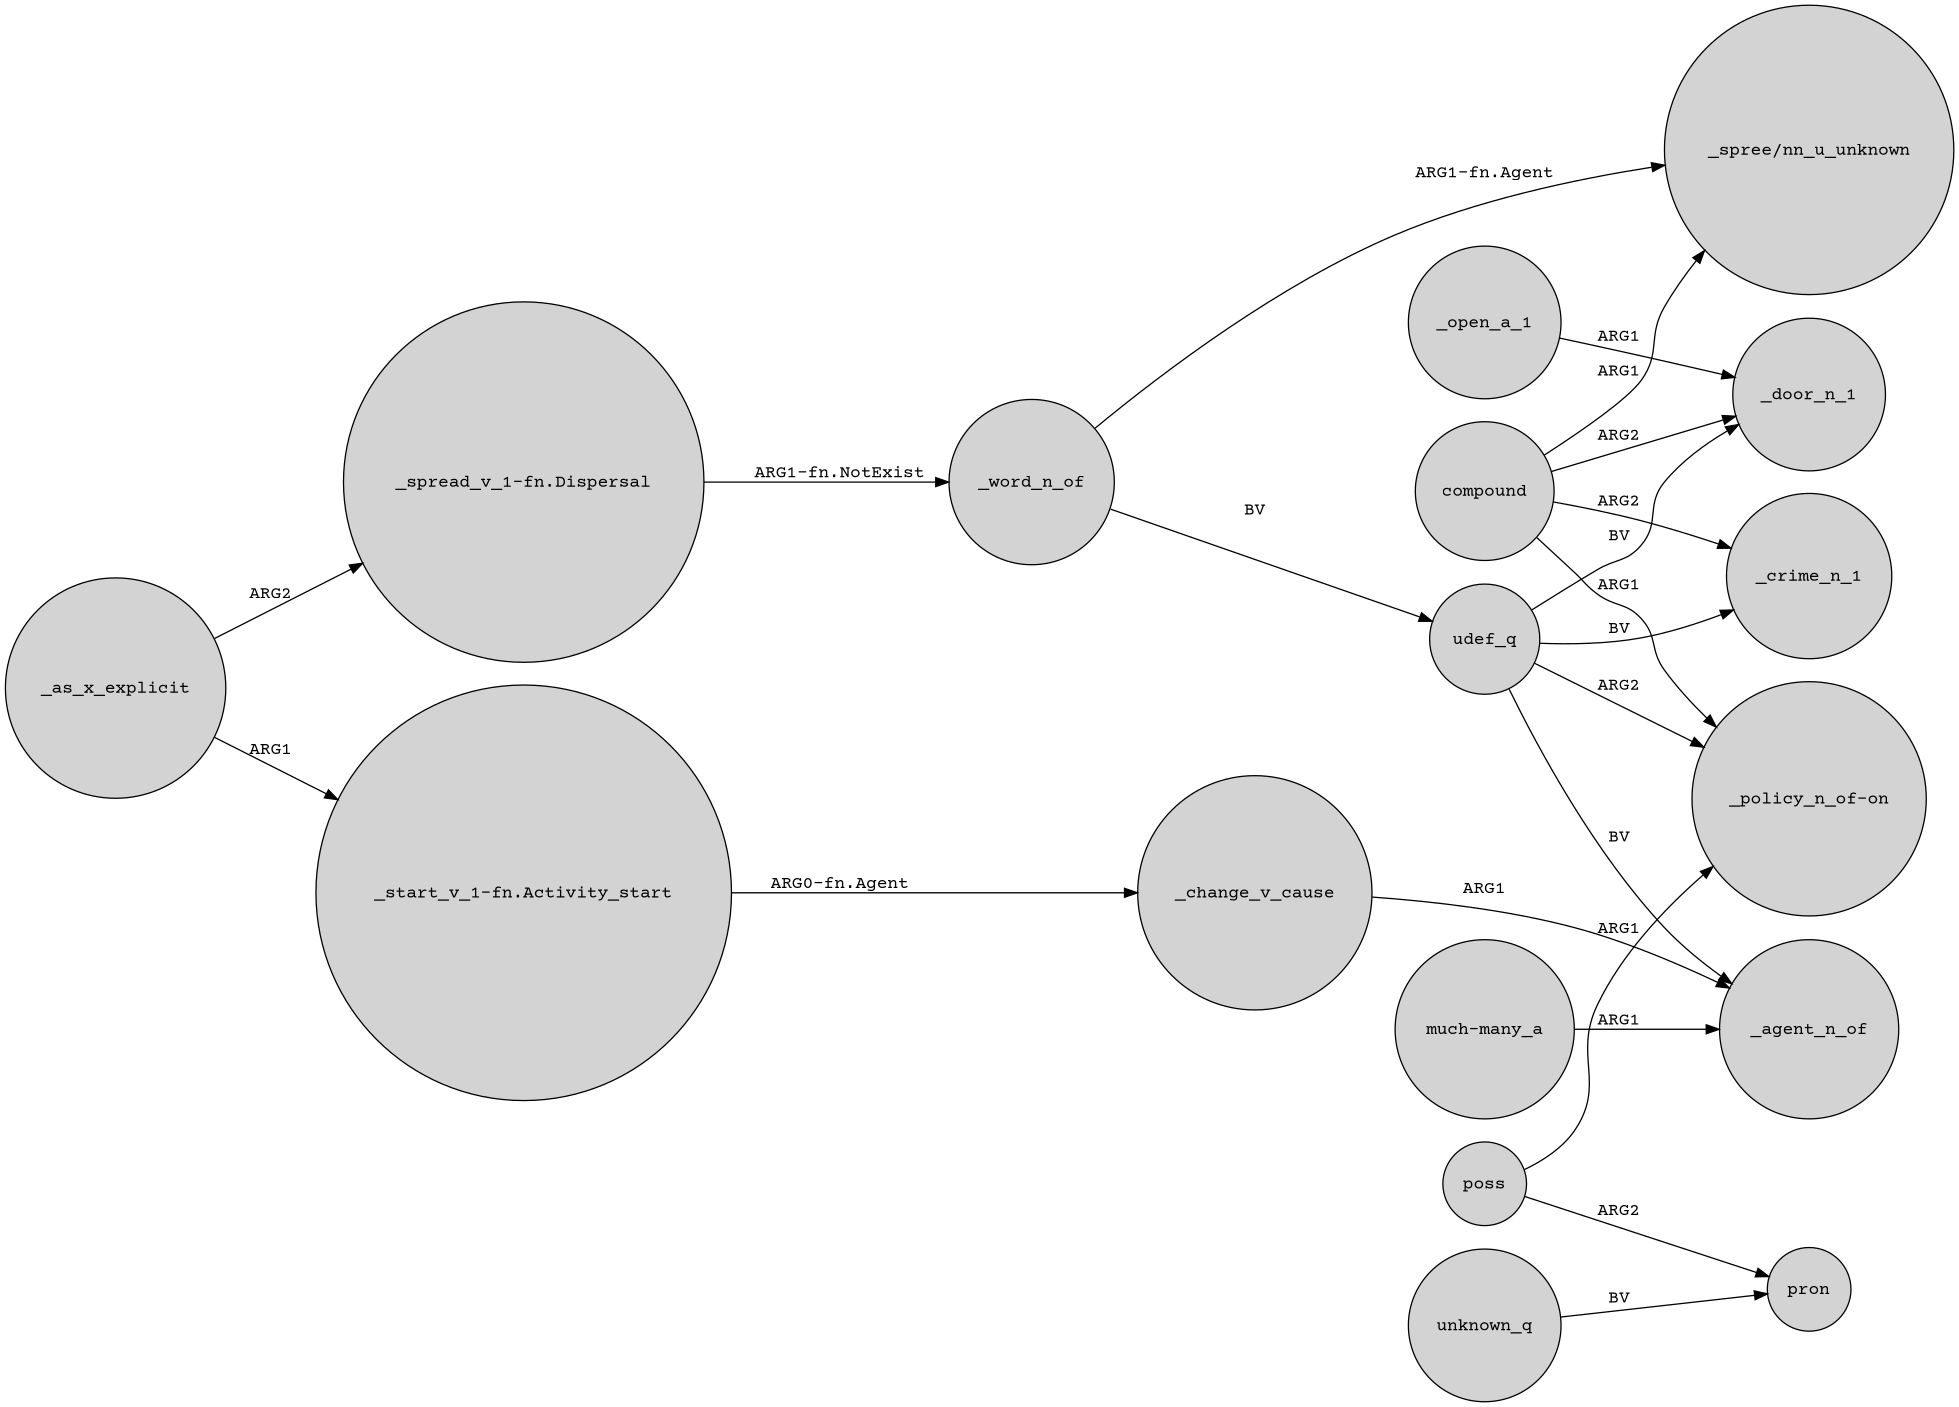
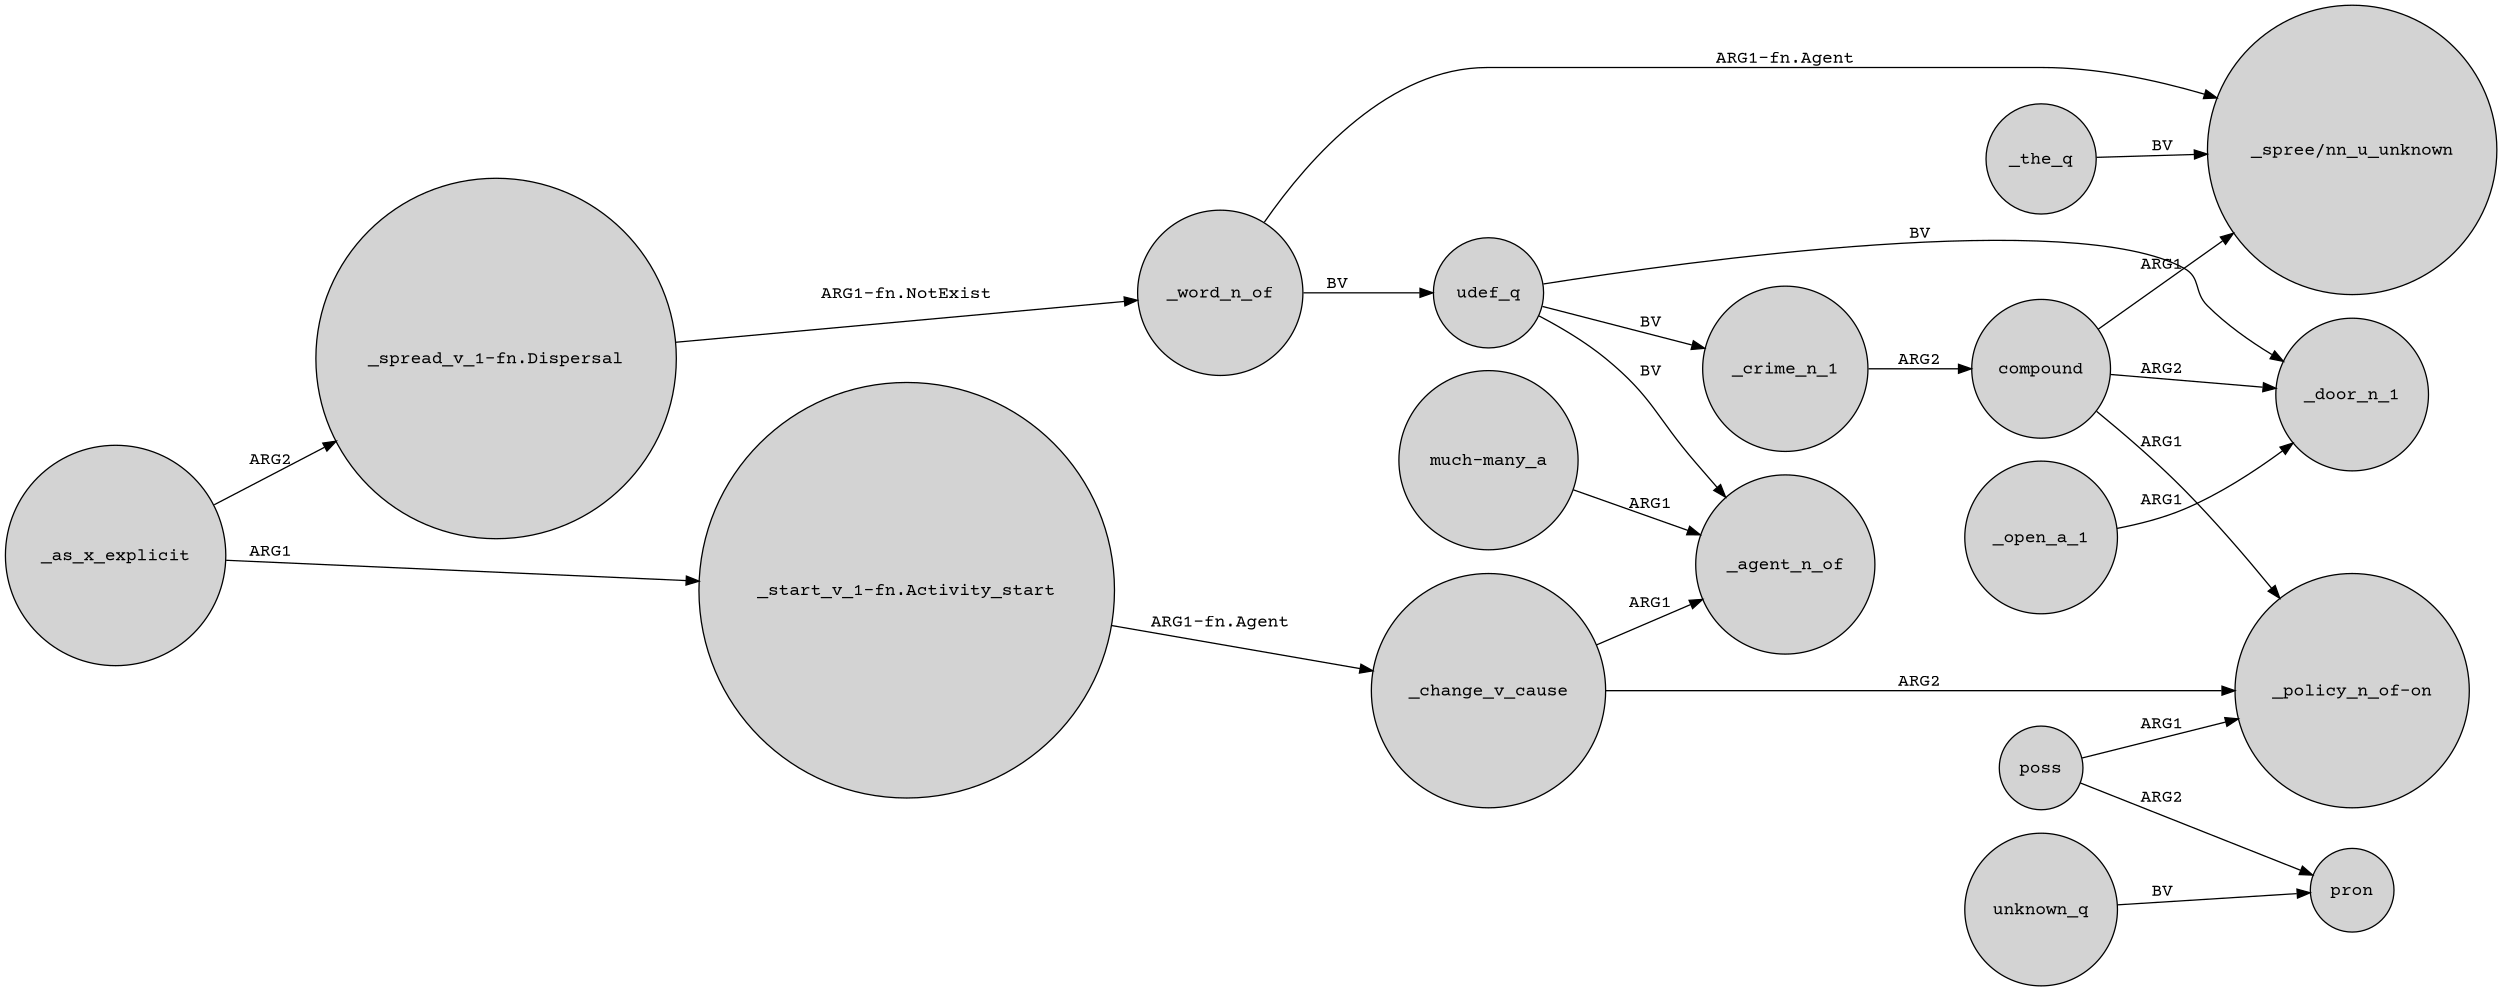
  digraph {
    fontname="Courier Prime"
    rankdir=LR
    node [fontname="Courier Prime" shape=circle style=filled]
    edge [fontname="Courier Prime"]
    udef_q
    _door_n_1
    _crime_n_1
    _agent_n_of
    _word_n_of
    "_spree/nn_u_unknown"
+   _the_q
    n8 [label=_as_x_explicit]
    "_start_v_1-fn.Activity_start"
    "_spread_v_1-fn.Dispersal"
    _change_v_cause
    "_policy_n_of-on"
    poss
    pron
    compound
    n16 [label=unknown_q]
    _open_a_1
    "much-many_a"
    udef_q -> _door_n_1 [label=BV]
    udef_q -> _crime_n_1 [label=BV]
    udef_q -> _agent_n_of [label=BV]
    _word_n_of -> udef_q [label=BV]
    _word_n_of -> "_spree/nn_u_unknown" [label="ARG1-fn.Agent"]
+   _the_q -> "_spree/nn_u_unknown" [label=BV]
    n8 -> "_start_v_1-fn.Activity_start" [label=ARG1]
    n8 -> "_spread_v_1-fn.Dispersal" [label=ARG2]
-   "_start_v_1-fn.Activity_start" -> _change_v_cause [label="ARG0-fn.Agent"]
+   "_start_v_1-fn.Activity_start" -> _change_v_cause [label="ARG1-fn.Agent"]
    "_spread_v_1-fn.Dispersal" -> _word_n_of [label="ARG1-fn.NotExist"]
    _change_v_cause -> _agent_n_of [label=ARG1]
-   udef_q -> "_policy_n_of-on" [label=ARG2]
+   _change_v_cause -> "_policy_n_of-on" [label=ARG2]
    poss -> "_policy_n_of-on" [label=ARG1]
    poss -> pron [label=ARG2]
    compound -> _door_n_1 [label=ARG2]
-   compound -> _crime_n_1 [label=ARG2]
+   _crime_n_1 -> compound [label=ARG2]
    compound -> "_spree/nn_u_unknown" [label=ARG1]
    compound -> "_policy_n_of-on" [label=ARG1]
    n16 -> pron [label=BV]
    _open_a_1 -> _door_n_1 [label=ARG1]
    "much-many_a" -> _agent_n_of [label=ARG1]
  }
